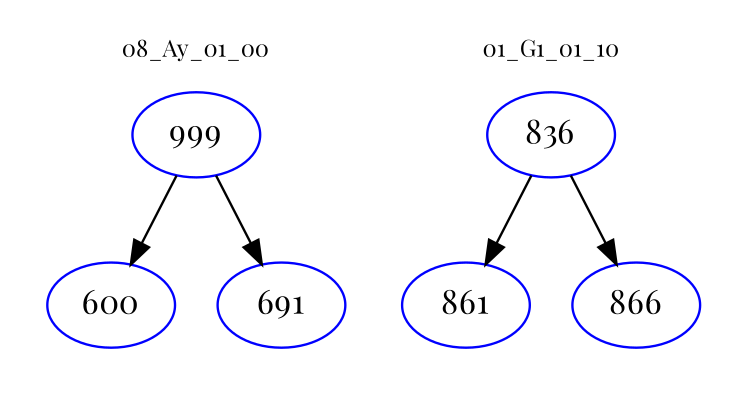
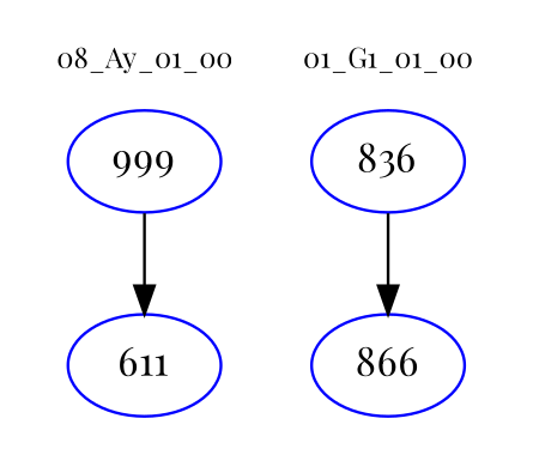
  digraph {
    fontname="Playfair Display"
    node [color=blue fontname="Playfair Display"]
    edge [color=black fontname="Playfair Display"]
    n1 [label=999]
-   n2 [label=600]
-   n3 [label=691]
+   n3 [label=611]
    n4 [label=836]
-   n5 [label=861]
    n6 [label=866]
    subgraph cluster_1 {
      color=white
      fontsize=10
      label="08_Ay_01_00"
      n1
-     n2
      n3
    }
    subgraph cluster_2 {
      color=white
      fontsize=10
-     label="01_G1_01_10"
+     label="01_G1_01_00"
      n4
-     n5
      n6
    }
-   n1 -> n2
    n1 -> n3
-   n4 -> n5
    n4 -> n6
  }
